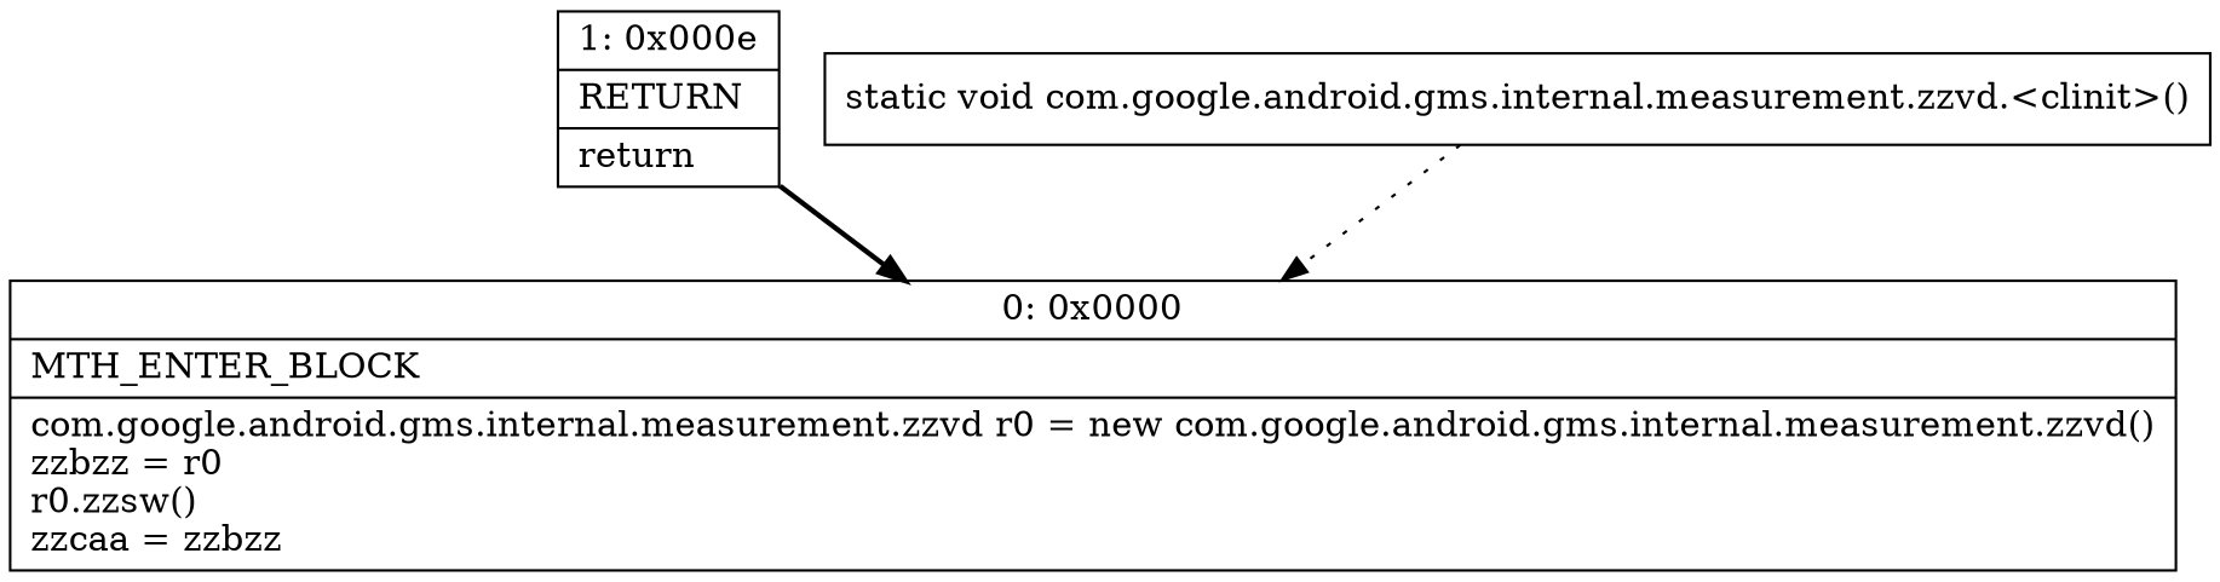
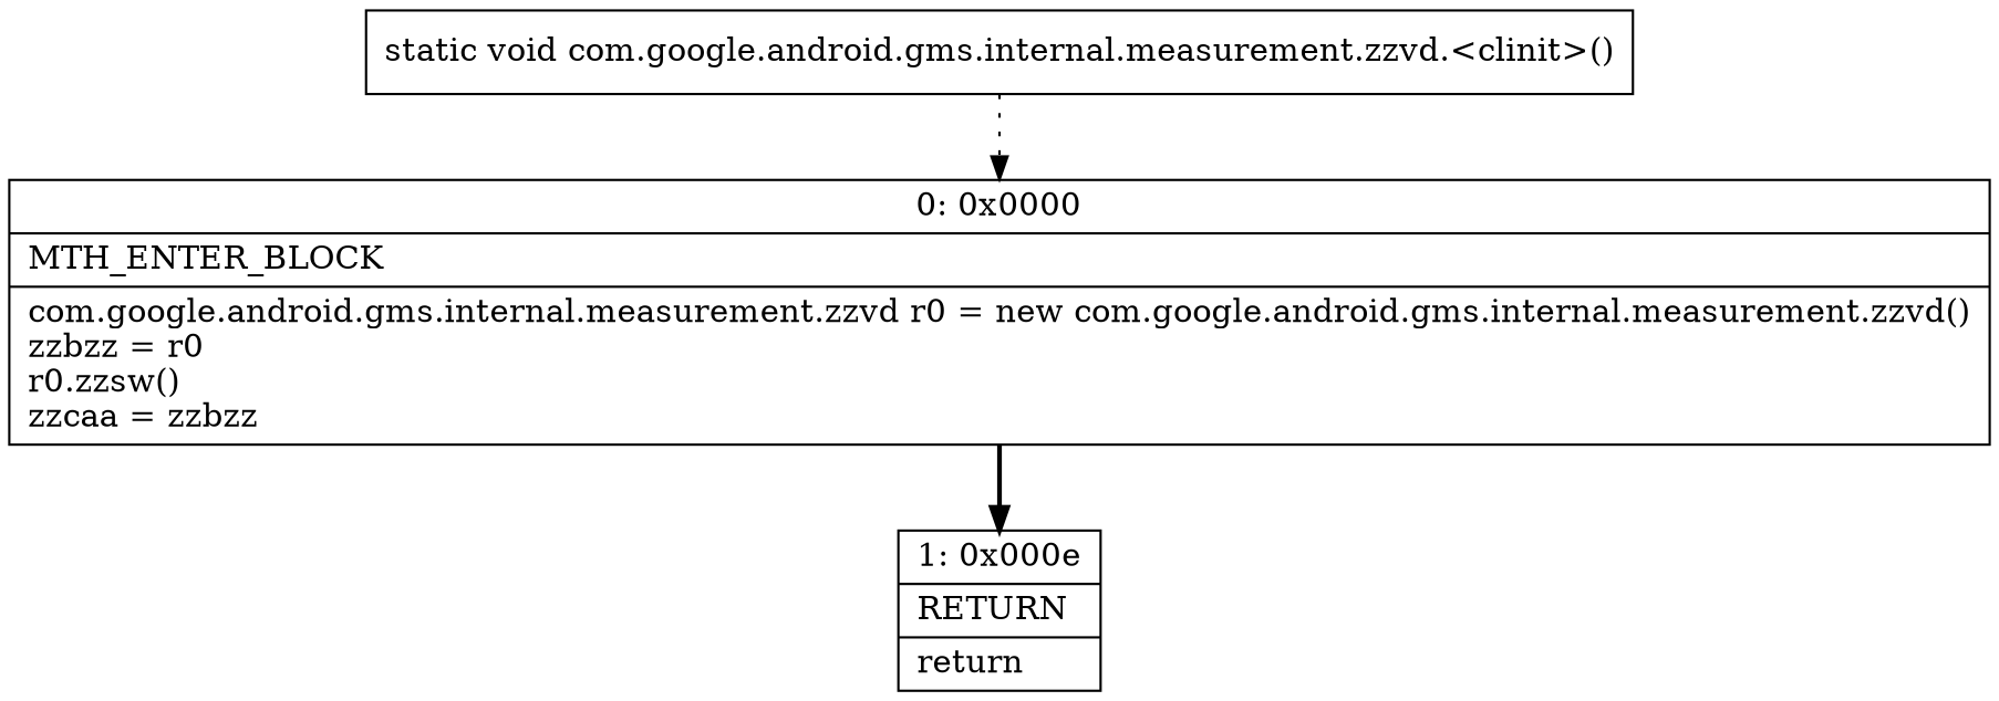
  digraph {
    node [shape=record]
    n1 [label="{0\:\ 0x0000|MTH_ENTER_BLOCK\l|com.google.android.gms.internal.measurement.zzvd r0 = new com.google.android.gms.internal.measurement.zzvd()\lzzbzz = r0\lr0.zzsw()\lzzcaa = zzbzz\l}"]
    n2 [label="{1\:\ 0x000e|RETURN\l|return\l}"]
    n3 [label="{static void com.google.android.gms.internal.measurement.zzvd.\<clinit\>() }"]
-   n2 -> n1 [style=bold]
+   n1 -> n2 [style=bold]
    n3 -> n1 [style=dotted]
  }
